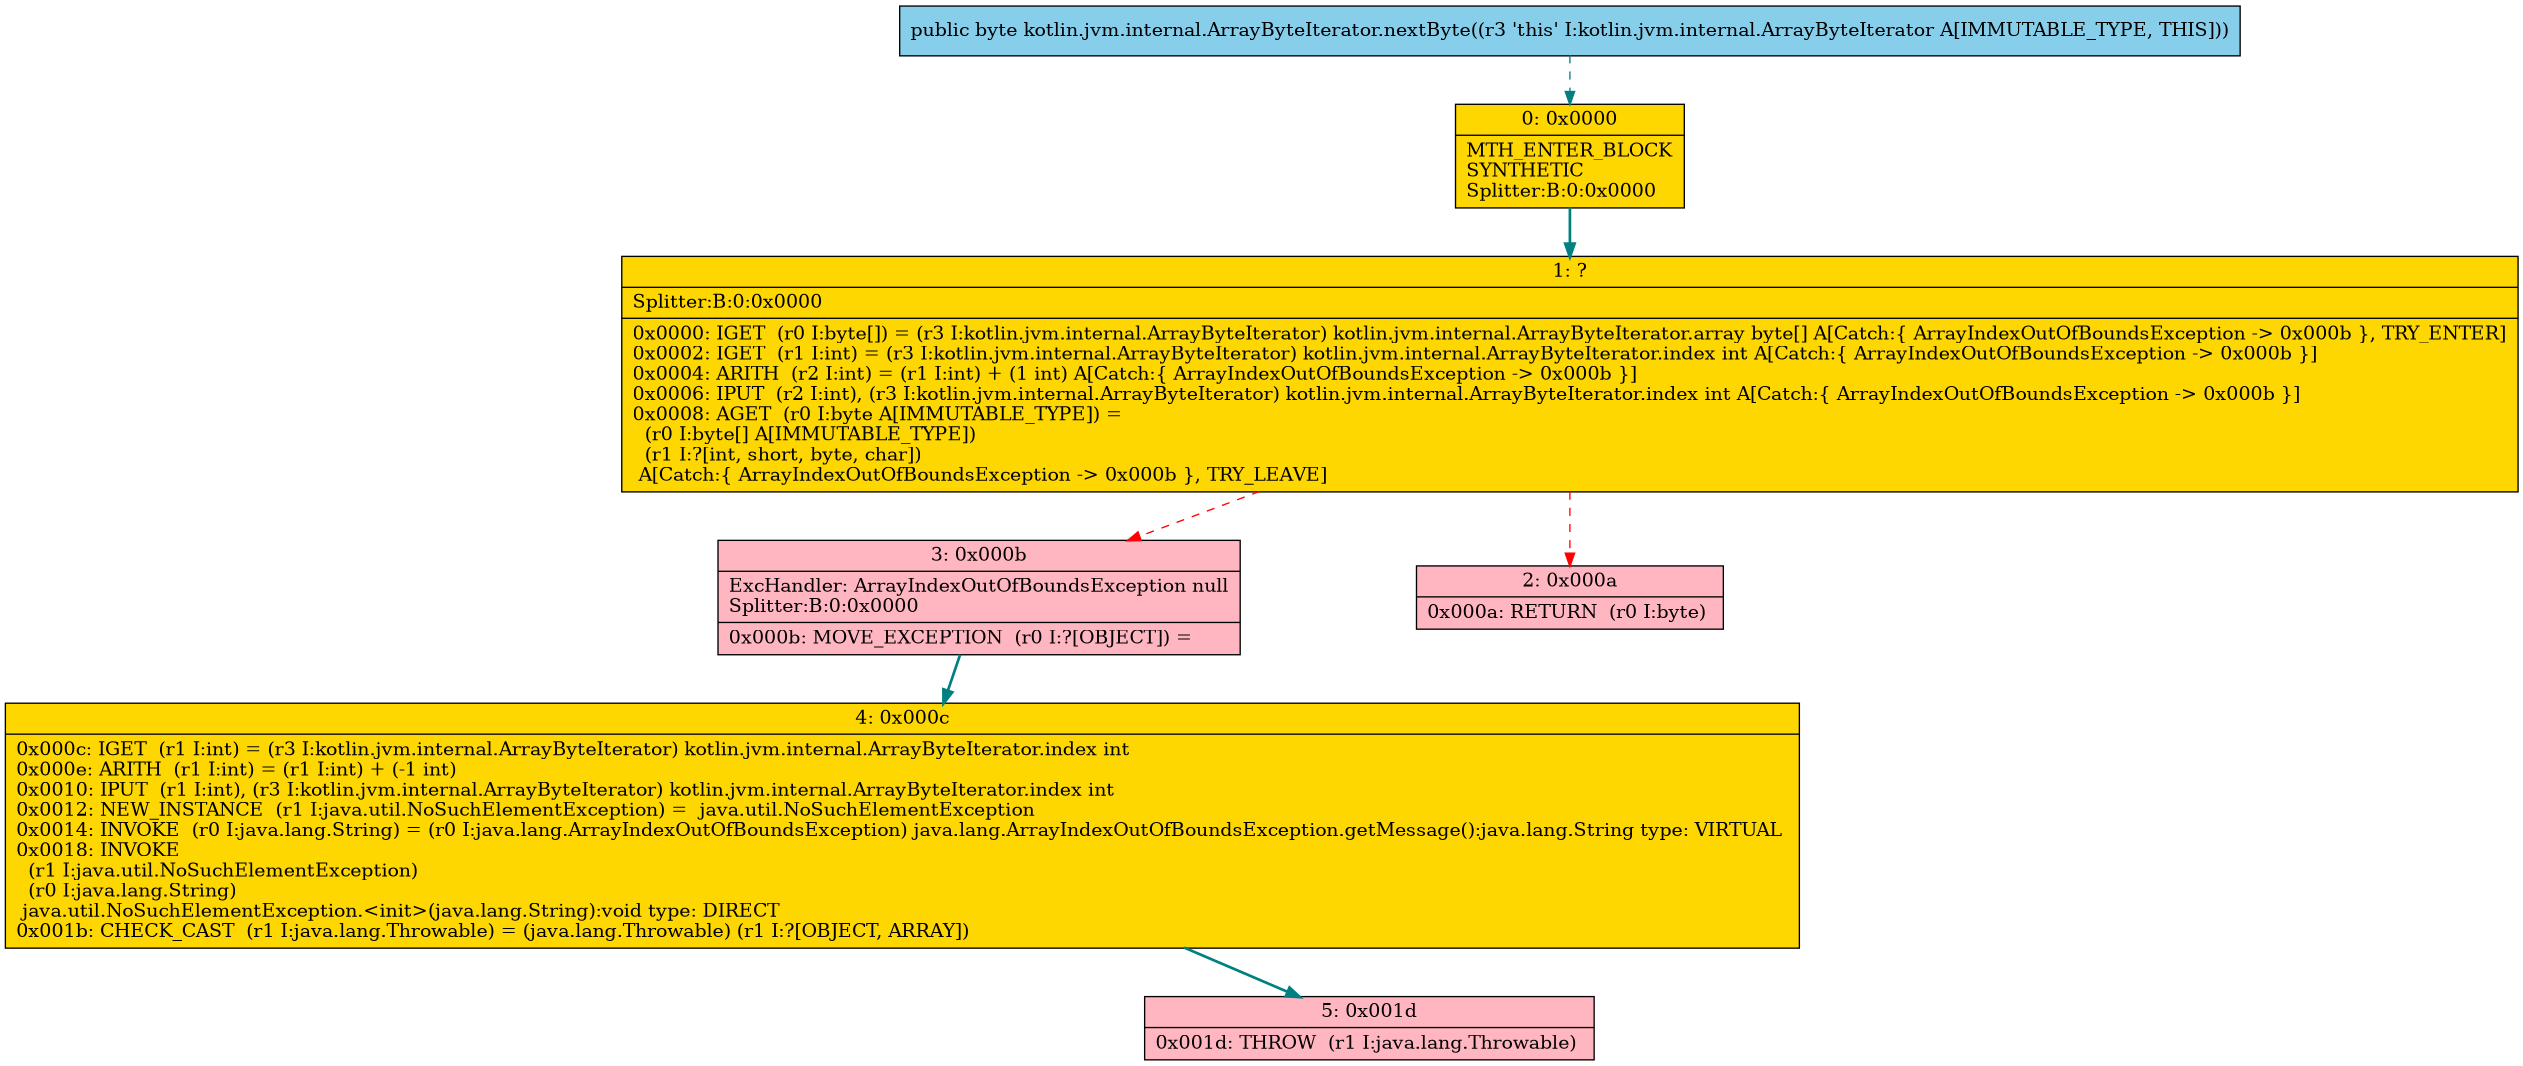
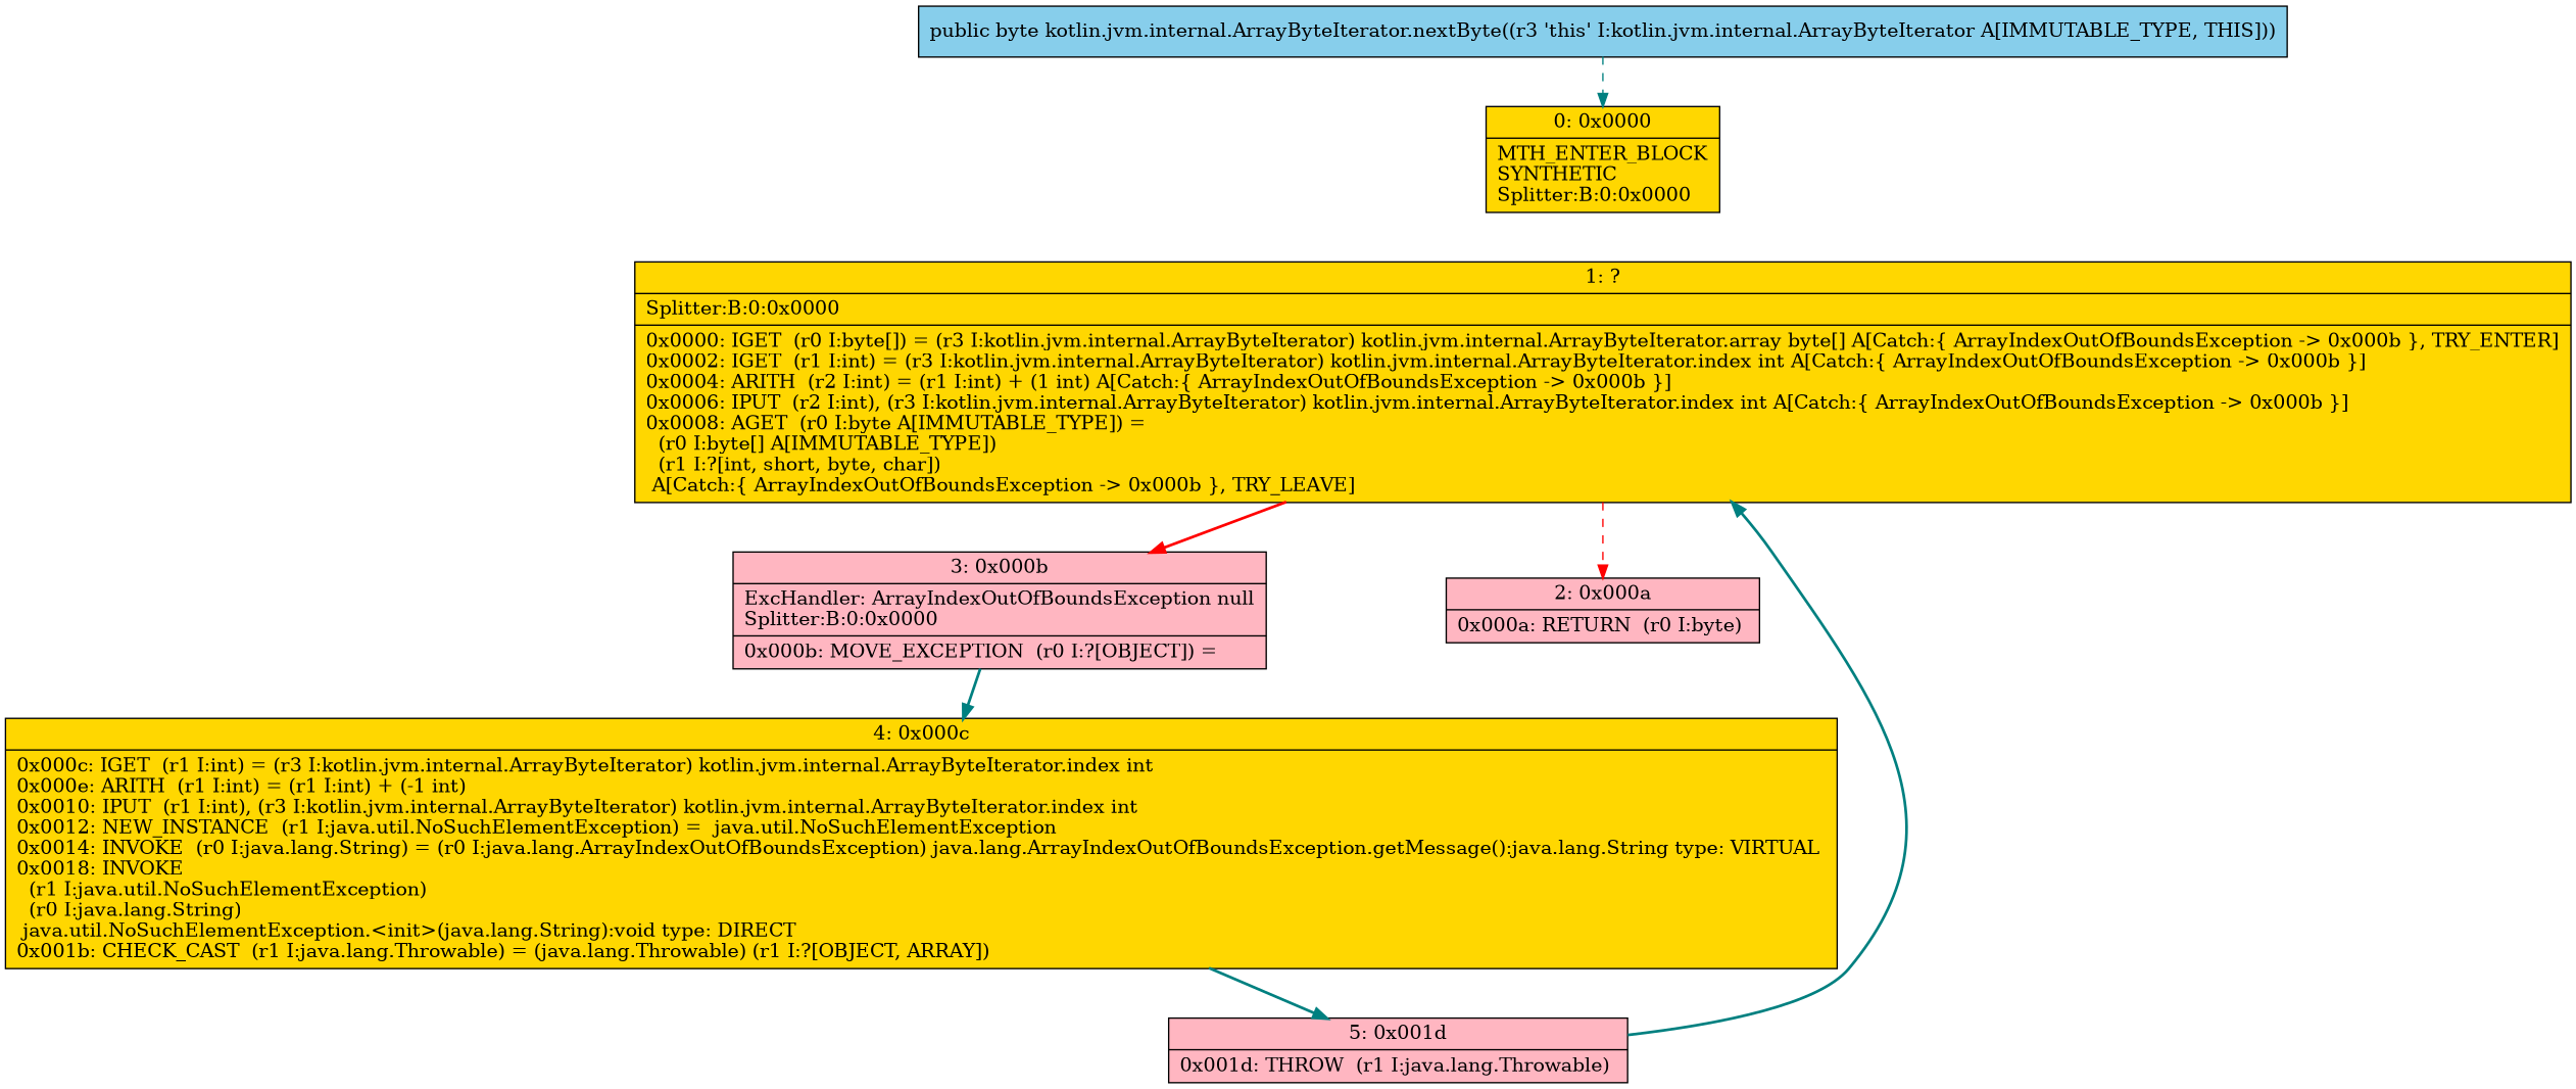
  digraph {
    node [fillcolor=gold shape=record style=filled]
    edge [color=teal style=bold]
    n1 [label="{0\:\ 0x0000|MTH_ENTER_BLOCK\lSYNTHETIC\lSplitter:B:0:0x0000\l}"]
    n2 [label="{1\:\ ?|Splitter:B:0:0x0000\l|0x0000: IGET  (r0 I:byte[]) = (r3 I:kotlin.jvm.internal.ArrayByteIterator) kotlin.jvm.internal.ArrayByteIterator.array byte[] A[Catch:\{ ArrayIndexOutOfBoundsException \-\> 0x000b \}, TRY_ENTER]\l0x0002: IGET  (r1 I:int) = (r3 I:kotlin.jvm.internal.ArrayByteIterator) kotlin.jvm.internal.ArrayByteIterator.index int A[Catch:\{ ArrayIndexOutOfBoundsException \-\> 0x000b \}]\l0x0004: ARITH  (r2 I:int) = (r1 I:int) + (1 int) A[Catch:\{ ArrayIndexOutOfBoundsException \-\> 0x000b \}]\l0x0006: IPUT  (r2 I:int), (r3 I:kotlin.jvm.internal.ArrayByteIterator) kotlin.jvm.internal.ArrayByteIterator.index int A[Catch:\{ ArrayIndexOutOfBoundsException \-\> 0x000b \}]\l0x0008: AGET  (r0 I:byte A[IMMUTABLE_TYPE]) = \l  (r0 I:byte[] A[IMMUTABLE_TYPE])\l  (r1 I:?[int, short, byte, char])\l A[Catch:\{ ArrayIndexOutOfBoundsException \-\> 0x000b \}, TRY_LEAVE]\l}"]
    n3 [fillcolor=lightpink label="{3\:\ 0x000b|ExcHandler: ArrayIndexOutOfBoundsException null\lSplitter:B:0:0x0000\l|0x000b: MOVE_EXCEPTION  (r0 I:?[OBJECT]) =  \l}"]
    n4 [fillcolor=lightpink label="{2\:\ 0x000a|0x000a: RETURN  (r0 I:byte) \l}"]
    n5 [label="{4\:\ 0x000c|0x000c: IGET  (r1 I:int) = (r3 I:kotlin.jvm.internal.ArrayByteIterator) kotlin.jvm.internal.ArrayByteIterator.index int \l0x000e: ARITH  (r1 I:int) = (r1 I:int) + (\-1 int) \l0x0010: IPUT  (r1 I:int), (r3 I:kotlin.jvm.internal.ArrayByteIterator) kotlin.jvm.internal.ArrayByteIterator.index int \l0x0012: NEW_INSTANCE  (r1 I:java.util.NoSuchElementException) =  java.util.NoSuchElementException \l0x0014: INVOKE  (r0 I:java.lang.String) = (r0 I:java.lang.ArrayIndexOutOfBoundsException) java.lang.ArrayIndexOutOfBoundsException.getMessage():java.lang.String type: VIRTUAL \l0x0018: INVOKE  \l  (r1 I:java.util.NoSuchElementException)\l  (r0 I:java.lang.String)\l java.util.NoSuchElementException.\<init\>(java.lang.String):void type: DIRECT \l0x001b: CHECK_CAST  (r1 I:java.lang.Throwable) = (java.lang.Throwable) (r1 I:?[OBJECT, ARRAY]) \l}"]
    n6 [fillcolor=lightpink label="{5\:\ 0x001d|0x001d: THROW  (r1 I:java.lang.Throwable) \l}"]
    n7 [fillcolor=skyblue label="{public byte kotlin.jvm.internal.ArrayByteIterator.nextByte((r3 'this' I:kotlin.jvm.internal.ArrayByteIterator A[IMMUTABLE_TYPE, THIS])) }"]
-   n1 -> n2
-   n2 -> n3 [color=red style=dashed]
+   n6 -> n2
+   n2 -> n3 [color=red]
    n2 -> n4 [color=red style=dashed]
    n3 -> n5
    n5 -> n6
    n7 -> n1 [style=dashed]
  }
